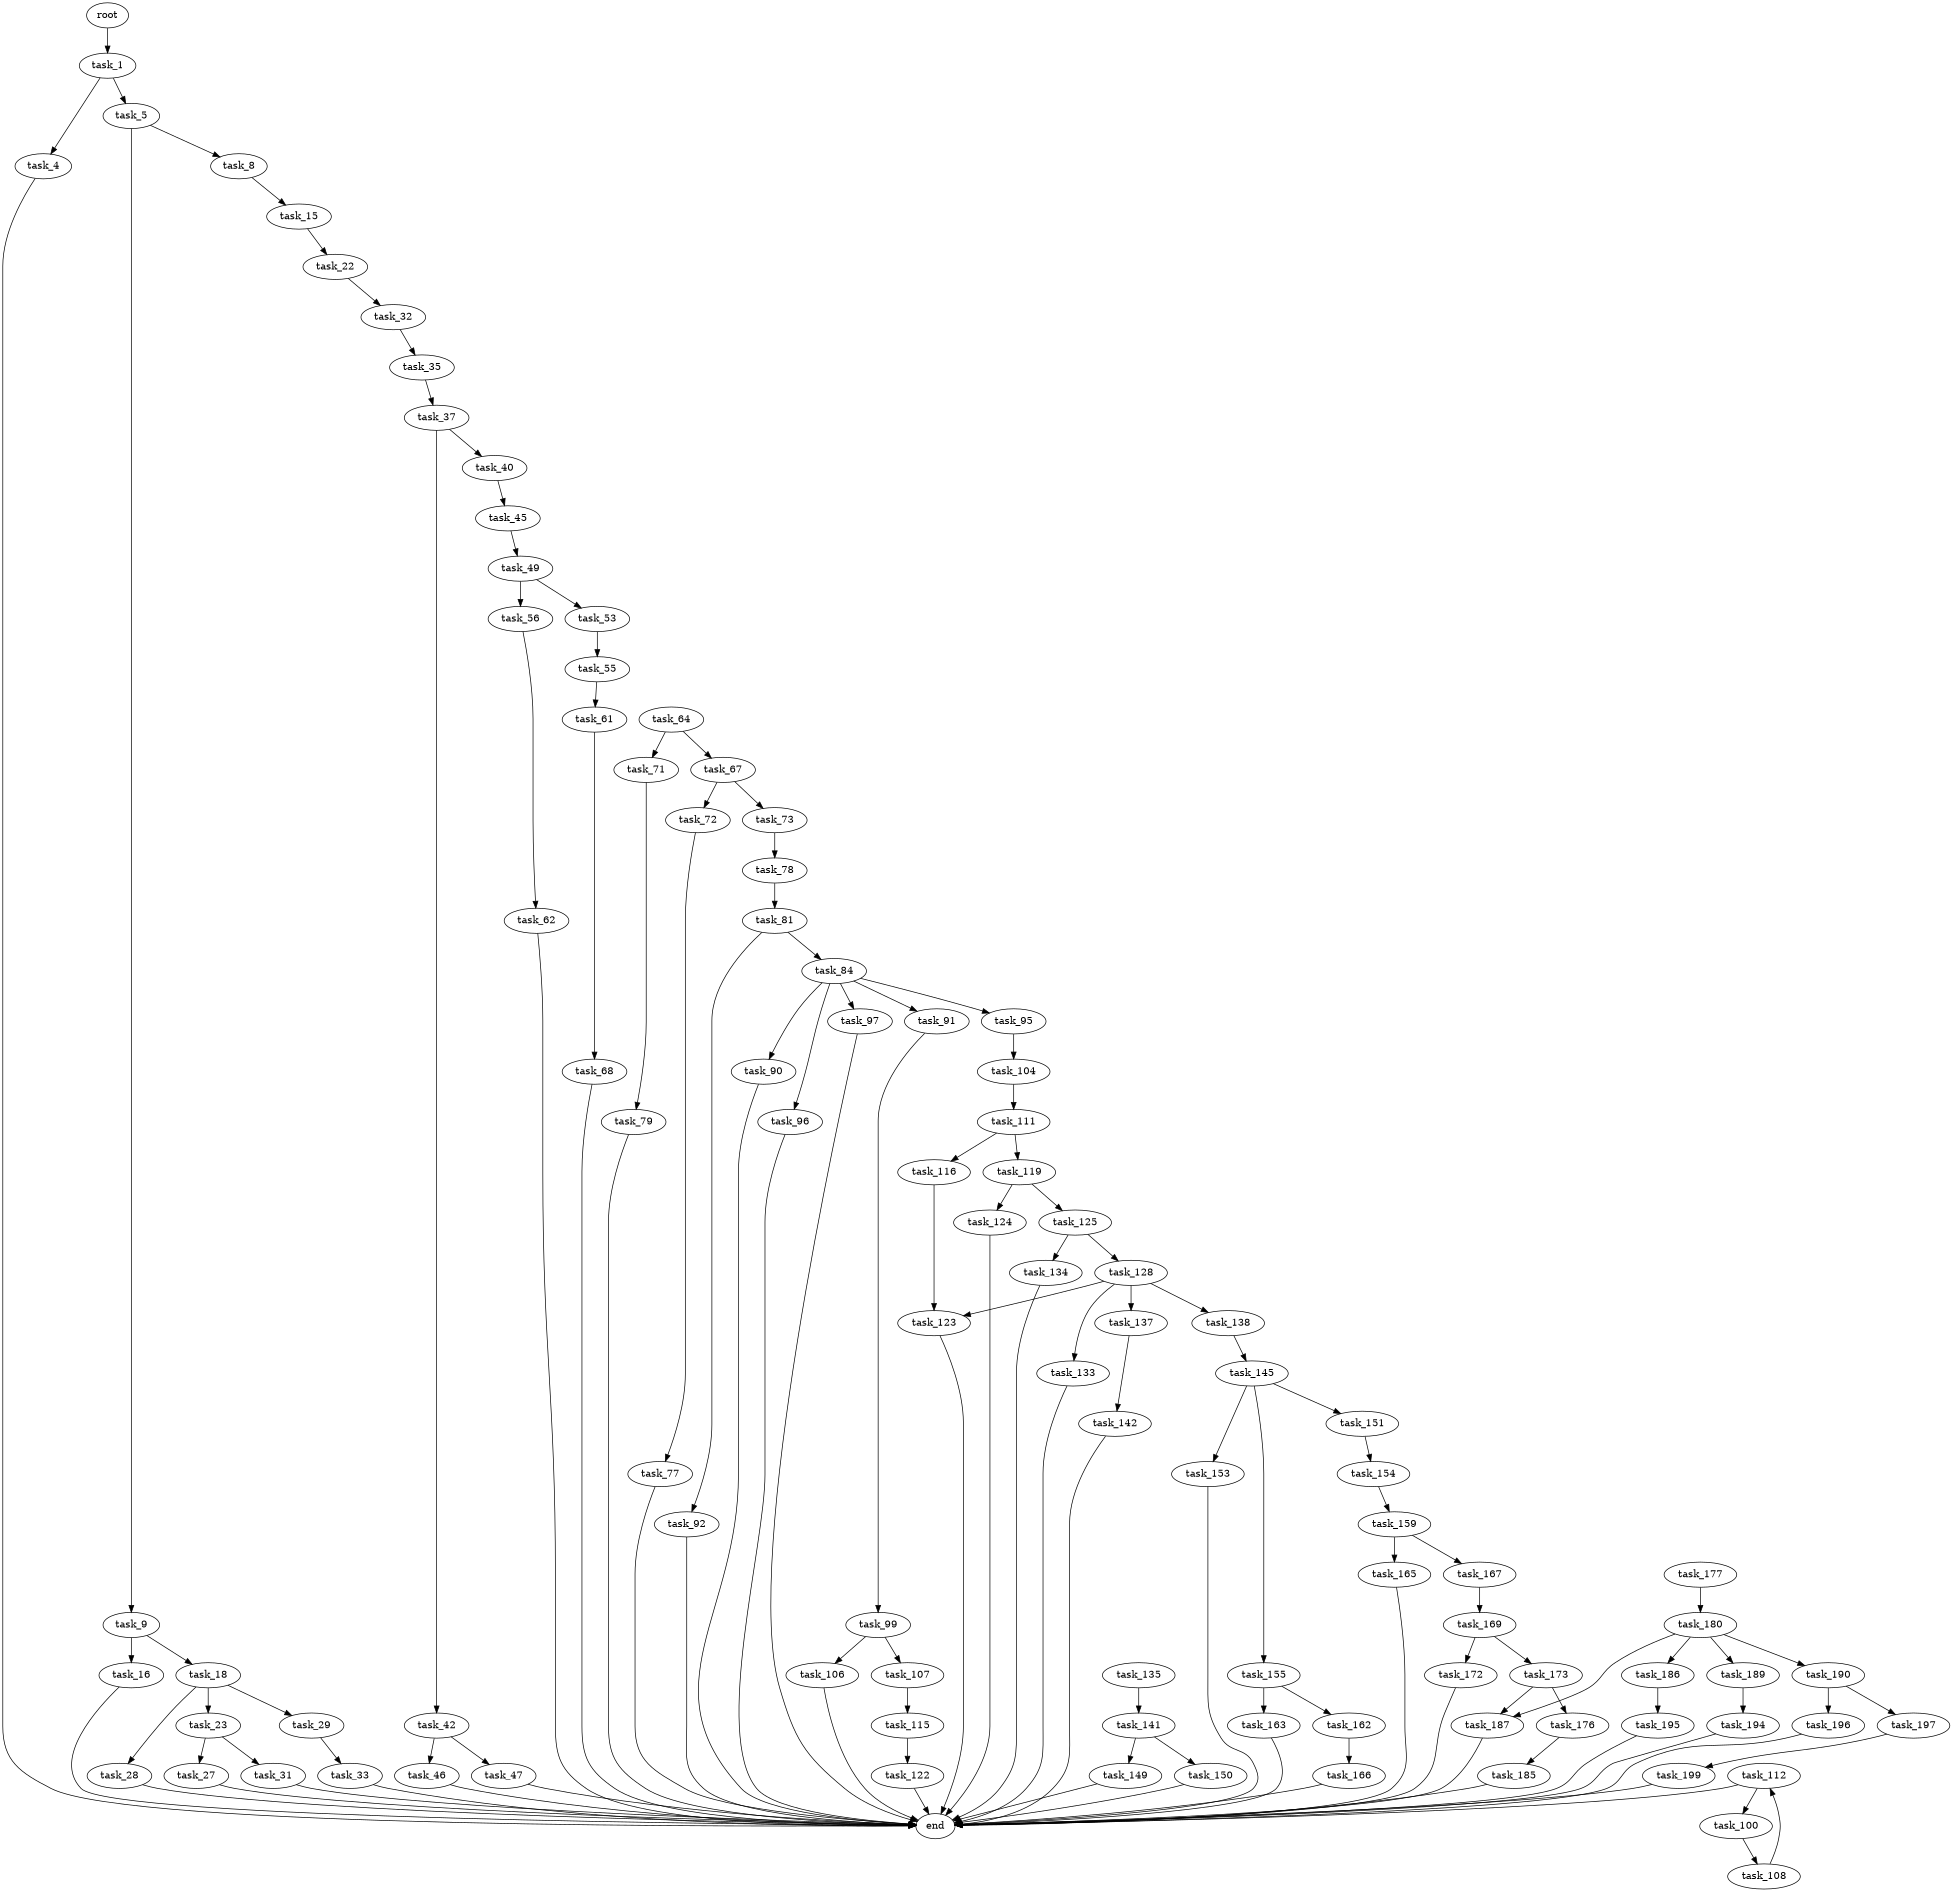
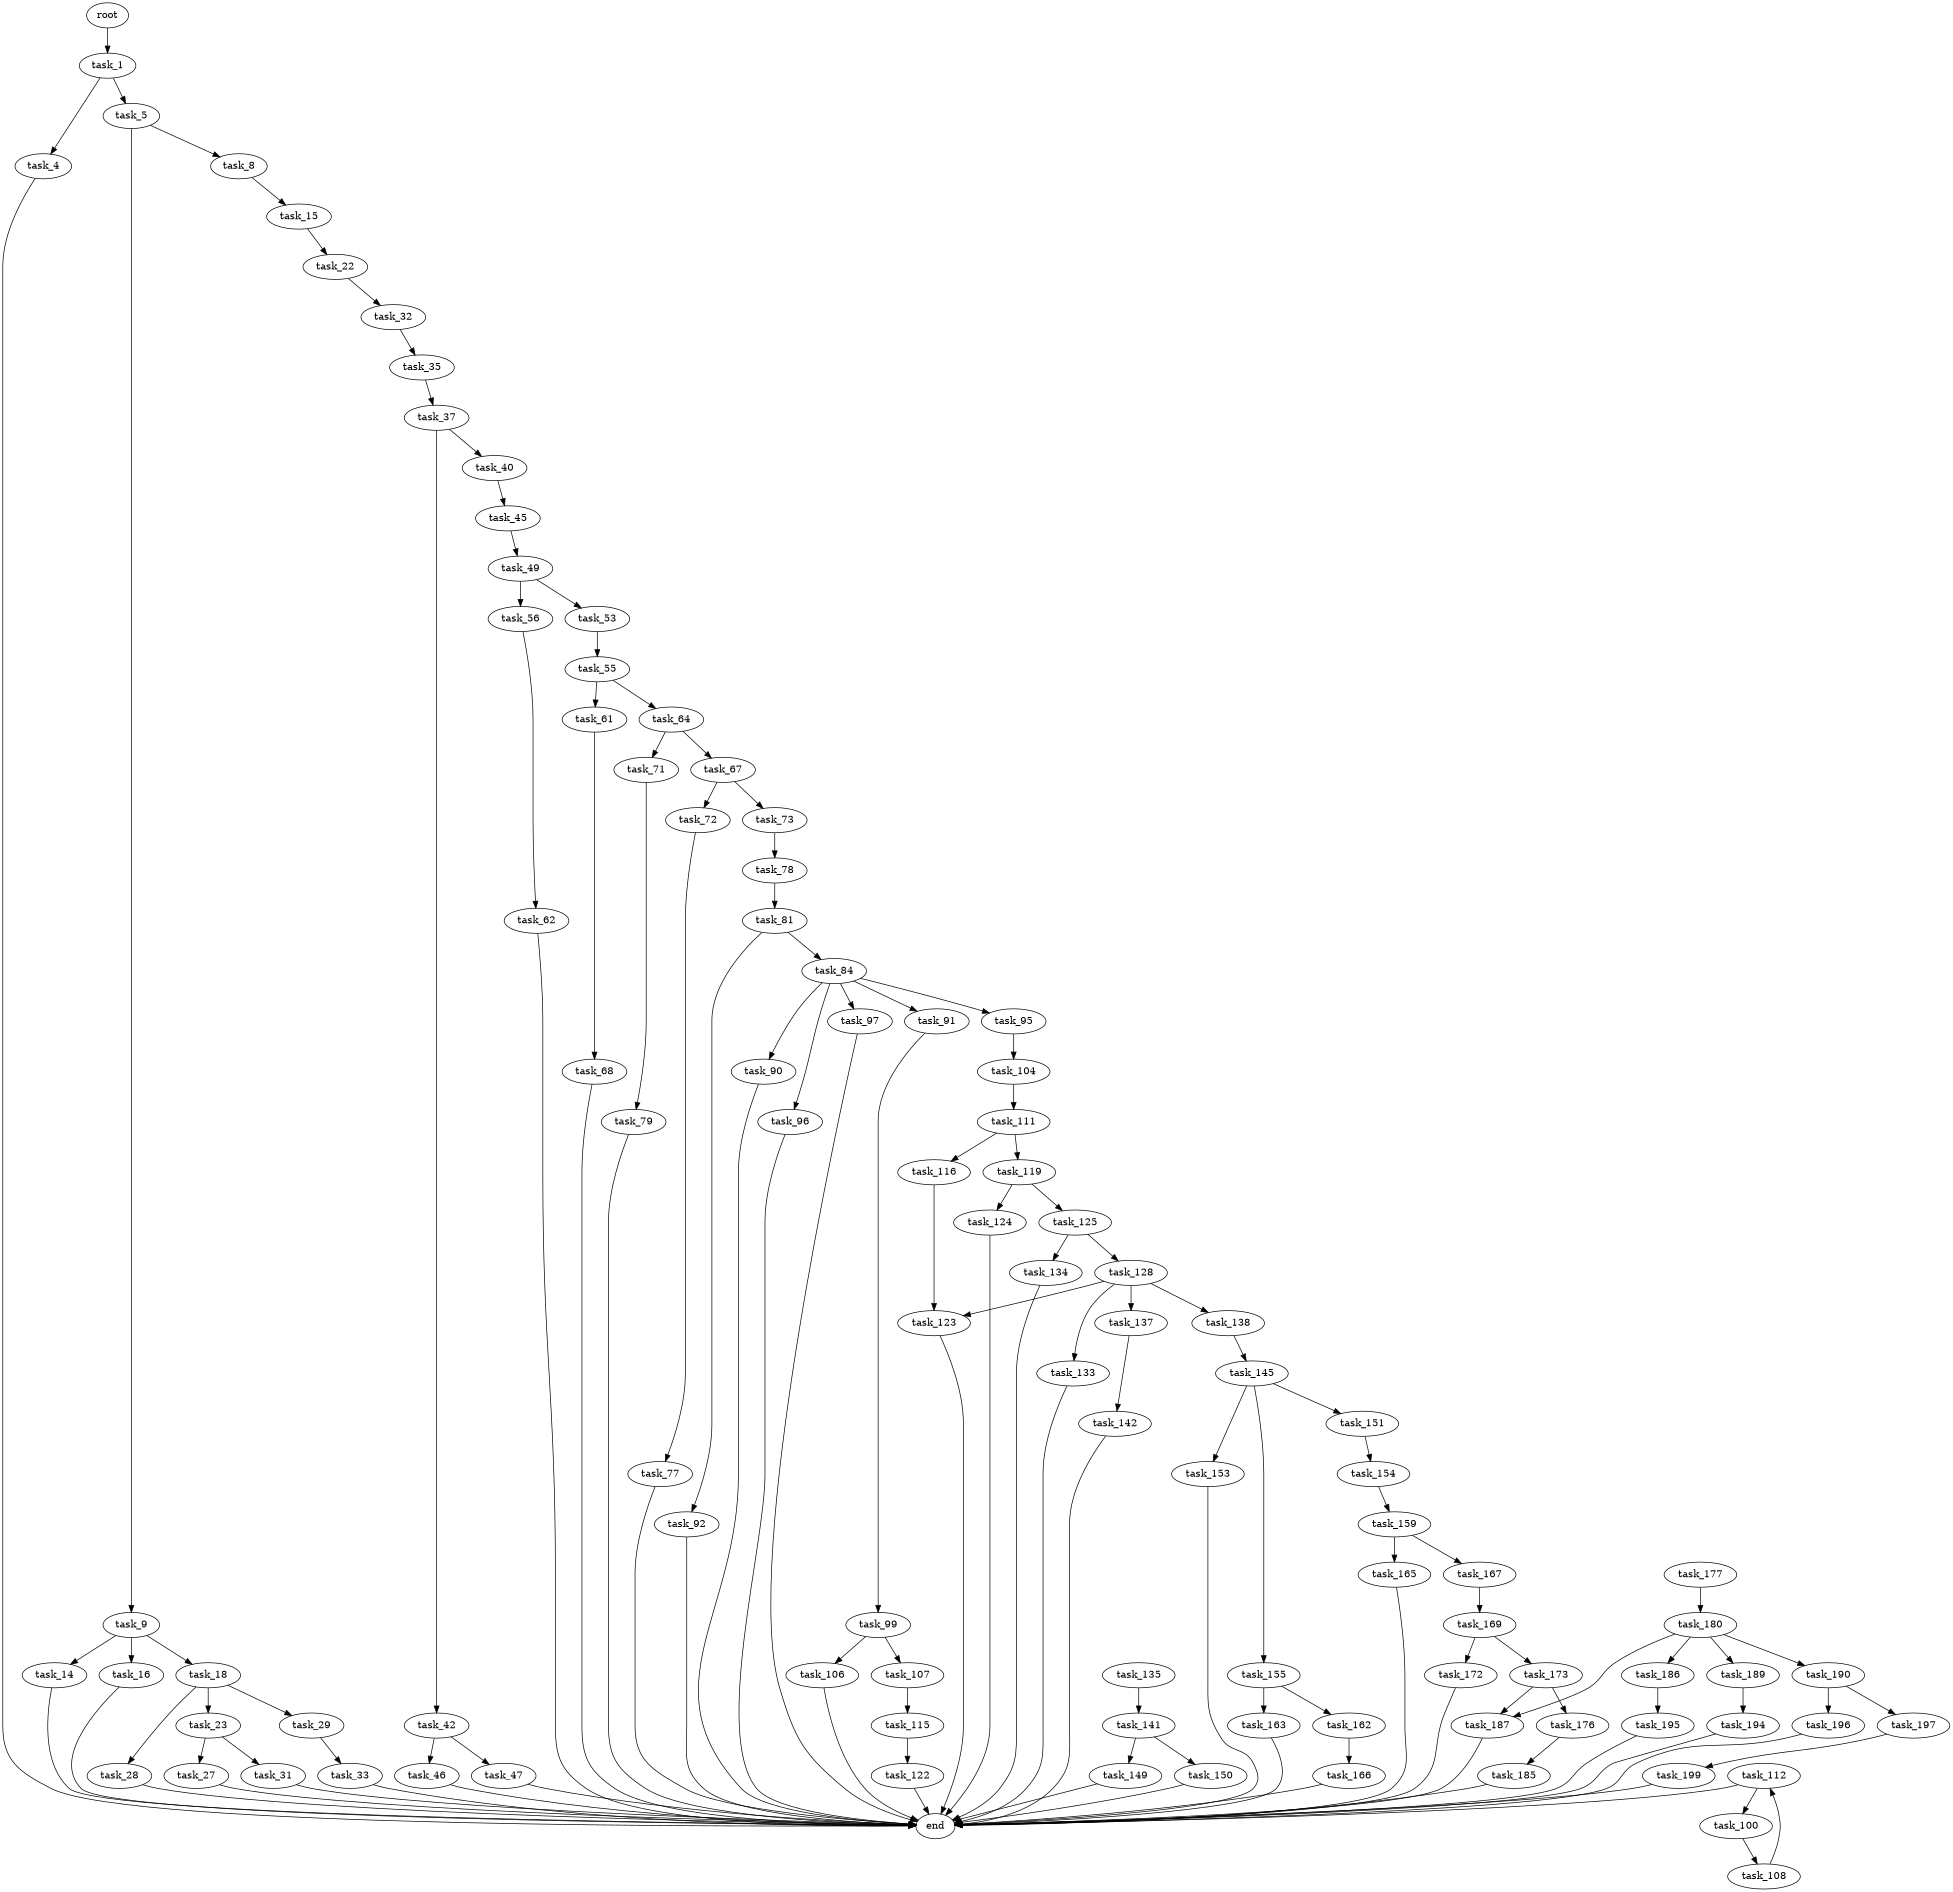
  digraph {
    root
    task_1
    task_4
    task_5
    end
    task_8
    task_9
    task_15
+   task_14
    task_16
    task_18
    task_22
    task_23
    task_28
    task_29
    task_32
    task_27
    task_31
    task_33
    task_35
    task_37
    task_40
    task_42
    task_45
    task_46
    task_47
    task_49
    task_53
    task_56
    task_55
    task_62
    task_61
    task_64
    task_68
    task_67
    task_71
    task_72
    task_73
    task_79
    task_77
    task_78
    task_81
    task_84
    task_92
    task_90
    task_91
    task_95
    task_96
    task_97
    task_99
    task_104
    task_106
    task_107
    task_100
    task_108
    task_111
    task_115
    task_112
    task_116
    task_119
    task_122
    task_123
    task_124
    task_125
    task_128
    task_134
    task_133
    task_137
    task_138
    task_135
    task_141
    task_142
    task_145
    task_149
    task_150
    task_151
    task_153
    task_155
    task_154
    task_162
    task_163
    task_159
    task_166
    task_165
    task_167
    task_169
    task_172
    task_173
    task_176
    task_187
    task_185
    task_177
    task_180
    task_186
    task_189
    task_190
    task_195
    task_194
    task_196
    task_197
    task_199
    root -> task_1
    task_1 -> task_4
    task_1 -> task_5
    task_4 -> end
    task_5 -> task_8
    task_5 -> task_9
    task_8 -> task_15
+   task_9 -> task_14
    task_9 -> task_16
    task_9 -> task_18
    task_15 -> task_22
+   task_14 -> end
    task_16 -> end
    task_18 -> task_23
    task_18 -> task_28
    task_18 -> task_29
    task_22 -> task_32
    task_23 -> task_27
    task_23 -> task_31
    task_28 -> end
    task_29 -> task_33
    task_32 -> task_35
    task_27 -> end
    task_31 -> end
    task_33 -> end
    task_35 -> task_37
    task_37 -> task_40
    task_37 -> task_42
    task_40 -> task_45
    task_42 -> task_46
    task_42 -> task_47
    task_45 -> task_49
    task_46 -> end
    task_47 -> end
    task_49 -> task_53
    task_49 -> task_56
    task_53 -> task_55
    task_56 -> task_62
    task_55 -> task_61
+   task_55 -> task_64
    task_62 -> end
    task_61 -> task_68
    task_64 -> task_67
    task_64 -> task_71
    task_68 -> end
    task_67 -> task_72
    task_67 -> task_73
    task_71 -> task_79
    task_72 -> task_77
    task_73 -> task_78
    task_79 -> end
    task_77 -> end
    task_78 -> task_81
    task_81 -> task_84
    task_81 -> task_92
    task_84 -> task_90
    task_84 -> task_91
    task_84 -> task_95
    task_84 -> task_96
    task_84 -> task_97
    task_92 -> end
    task_90 -> end
    task_91 -> task_99
    task_95 -> task_104
    task_96 -> end
    task_97 -> end
    task_99 -> task_106
    task_99 -> task_107
    task_104 -> task_111
    task_106 -> end
    task_107 -> task_115
    task_100 -> task_108
    task_108 -> task_112
    task_111 -> task_116
    task_111 -> task_119
    task_115 -> task_122
    task_112 -> end
    task_112 -> task_100
    task_116 -> task_123
    task_119 -> task_124
    task_119 -> task_125
    task_122 -> end
    task_123 -> end
    task_124 -> end
    task_125 -> task_128
    task_125 -> task_134
    task_128 -> task_123
    task_128 -> task_133
    task_128 -> task_137
    task_128 -> task_138
    task_134 -> end
    task_133 -> end
    task_137 -> task_142
    task_138 -> task_145
    task_135 -> task_141
    task_141 -> task_149
    task_141 -> task_150
    task_142 -> end
    task_145 -> task_151
    task_145 -> task_153
    task_145 -> task_155
    task_149 -> end
    task_150 -> end
    task_151 -> task_154
    task_153 -> end
    task_155 -> task_162
    task_155 -> task_163
    task_154 -> task_159
    task_162 -> task_166
    task_163 -> end
    task_159 -> task_165
    task_159 -> task_167
    task_166 -> end
    task_165 -> end
    task_167 -> task_169
    task_169 -> task_172
    task_169 -> task_173
    task_172 -> end
    task_173 -> task_176
    task_173 -> task_187
    task_176 -> task_185
    task_187 -> end
    task_185 -> end
    task_177 -> task_180
    task_180 -> task_187
    task_180 -> task_186
    task_180 -> task_189
    task_180 -> task_190
    task_186 -> task_195
    task_189 -> task_194
    task_190 -> task_196
    task_190 -> task_197
    task_195 -> end
    task_194 -> end
    task_196 -> end
    task_197 -> task_199
    task_199 -> end
  }
